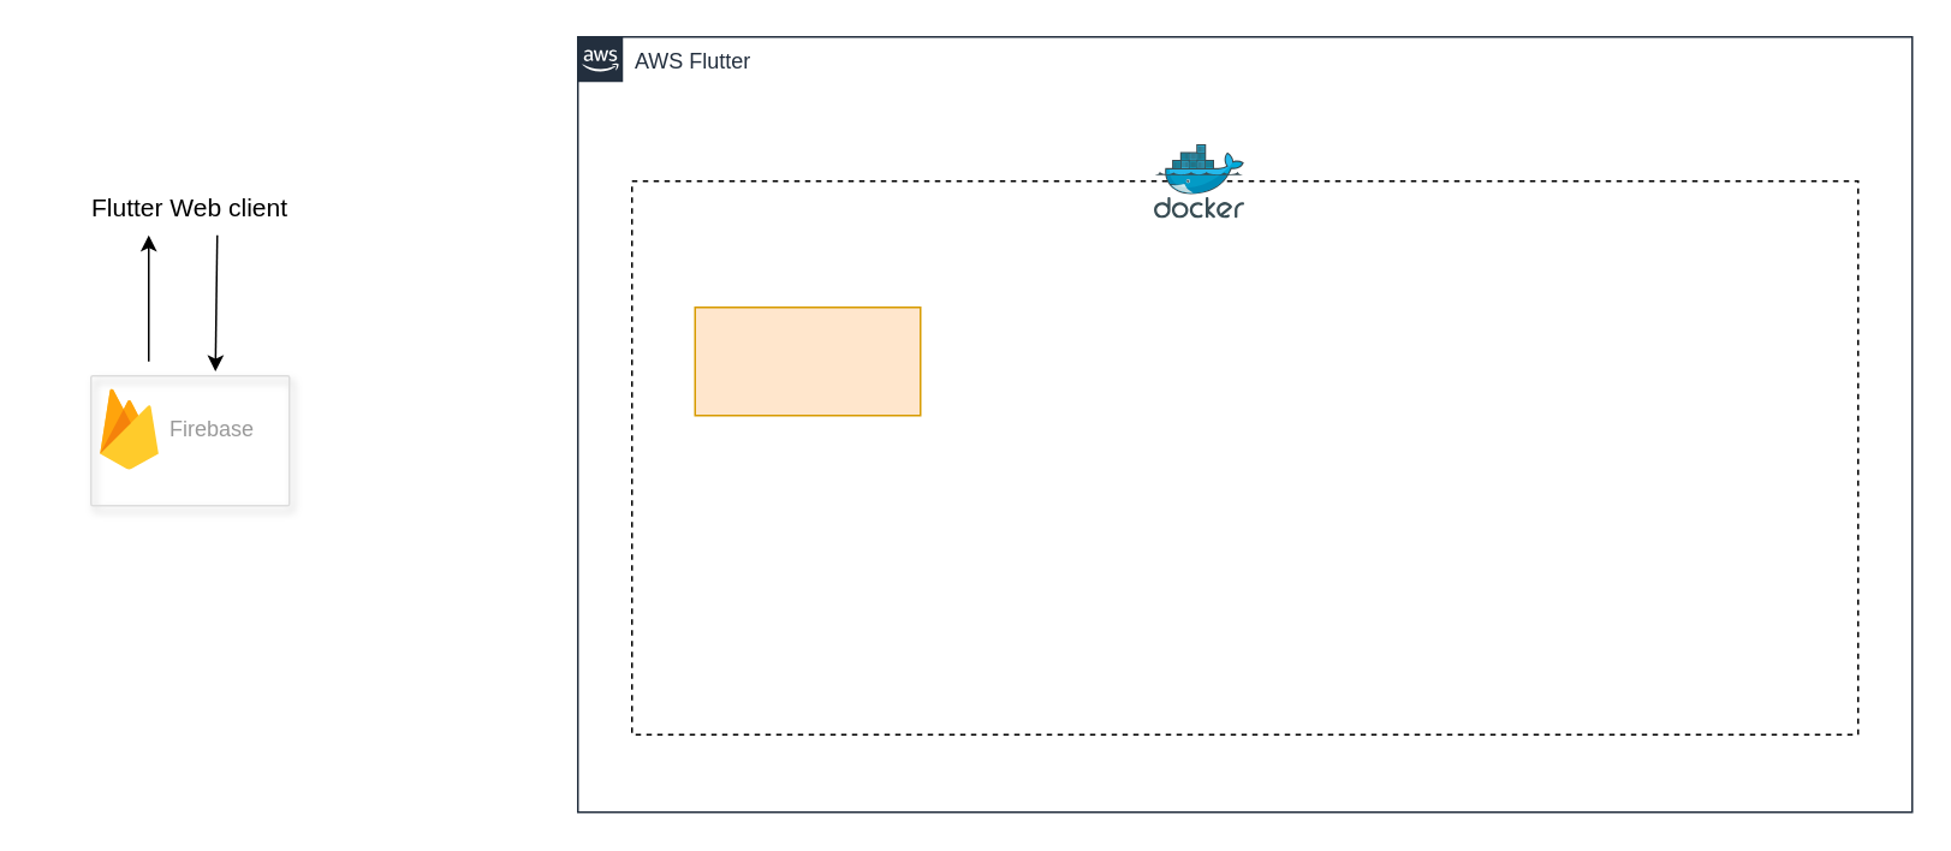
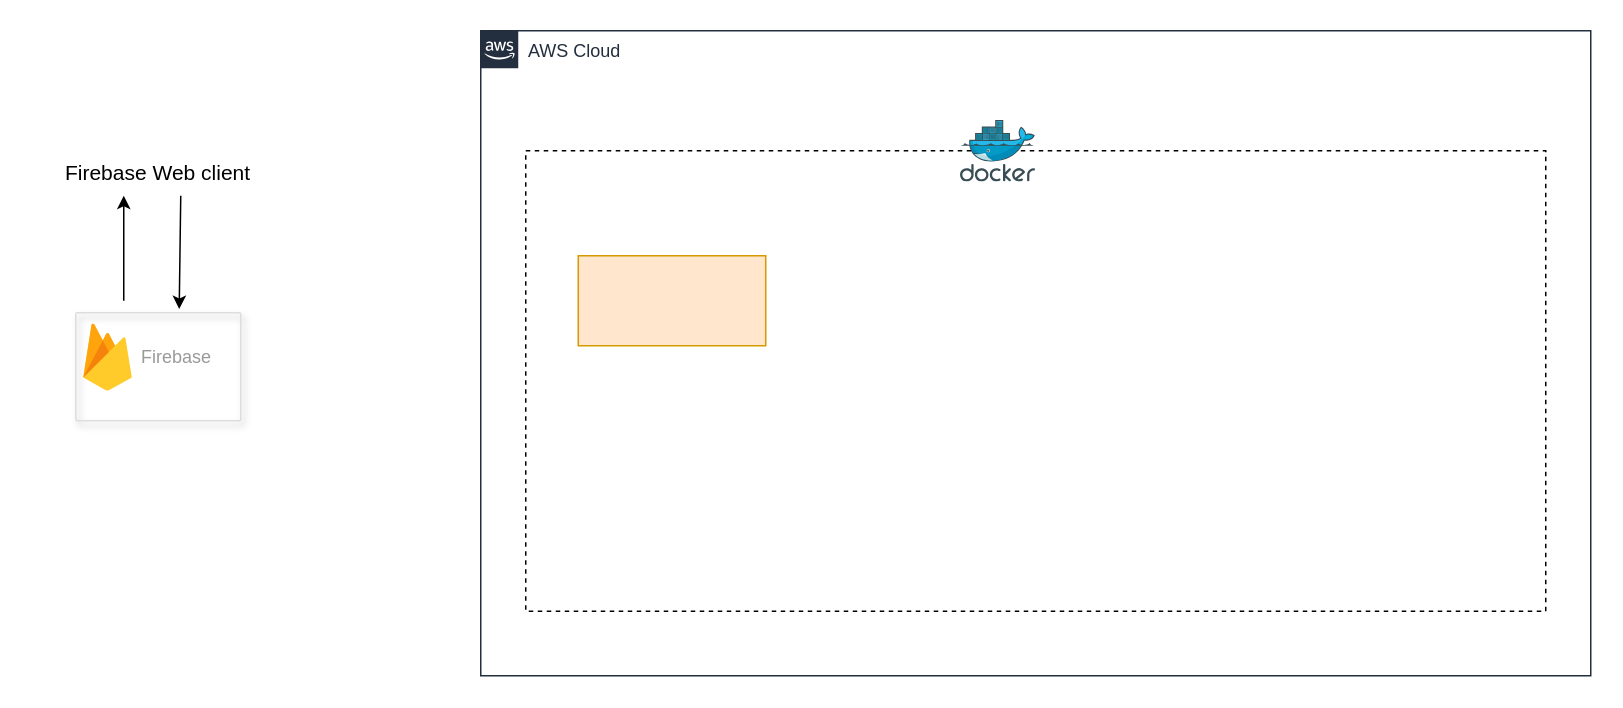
  <mxCell id="0" />
  <mxCell id="1" parent="0" />
- <mxCell id="2" value="AWS Flutter" style="points=[[0,0],[0.25,0],[0.5,0],[0.75,0],[1,0],[1,0.25],[1,0.5],[1,0.75],[1,1],[0.75,1],[0.5,1],[0.25,1],[0,1],[0,0.75],[0,0.5],[0,0.25]];outlineConnect=0;gradientColor=none;html=1;whiteSpace=wrap;fontSize=12;fontStyle=0;shape=mxgraph.aws4.group;grIcon=mxgraph.aws4.group_aws_cloud_alt;strokeColor=#232F3E;fillColor=none;verticalAlign=top;align=left;spacingLeft=30;fontColor=#232F3E;dashed=0;labelBackgroundColor=#ffffff;" parent="1" vertex="1"><mxGeometry x="320" y="20" width="740" height="430" as="geometry" /></mxCell>
+ <mxCell id="2" value="AWS Cloud" style="points=[[0,0],[0.25,0],[0.5,0],[0.75,0],[1,0],[1,0.25],[1,0.5],[1,0.75],[1,1],[0.75,1],[0.5,1],[0.25,1],[0,1],[0,0.75],[0,0.5],[0,0.25]];outlineConnect=0;gradientColor=none;html=1;whiteSpace=wrap;fontSize=12;fontStyle=0;shape=mxgraph.aws4.group;grIcon=mxgraph.aws4.group_aws_cloud_alt;strokeColor=#232F3E;fillColor=none;verticalAlign=top;align=left;spacingLeft=30;fontColor=#232F3E;dashed=0;labelBackgroundColor=#ffffff;" parent="1" vertex="1"><mxGeometry x="320" y="20" width="740" height="430" as="geometry" /></mxCell>
  <mxCell id="3" value="" style="shape=image;html=1;verticalAlign=top;verticalLabelPosition=bottom;labelBackgroundColor=#ffffff;imageAspect=0;aspect=fixed;image=https://cdn4.iconfinder.com/data/icons/logos-brands-5/24/flutter-128.png" vertex="1" parent="1"><mxGeometry x="70" y="30" width="62" height="62" as="geometry" /></mxCell>
  <mxCell id="4" value="" style="strokeColor=#dddddd;shadow=1;strokeWidth=1;rounded=1;absoluteArcSize=1;arcSize=2;fillColor=none;" vertex="1" parent="1"><mxGeometry x="50" y="208" width="110" height="72" as="geometry" /></mxCell>
  <mxCell id="5" value="Firebase" style="sketch=0;dashed=0;connectable=0;html=1;fillColor=#5184F3;strokeColor=none;shape=mxgraph.gcp2.firebase;part=1;labelPosition=right;verticalLabelPosition=middle;align=left;verticalAlign=middle;spacingLeft=5;fontColor=#999999;fontSize=12;" vertex="1" parent="4"><mxGeometry width="32.4" height="45" relative="1" as="geometry"><mxPoint x="5" y="7" as="offset" /></mxGeometry></mxCell>
  <mxCell id="6" value="" style="endArrow=classic;html=1;rounded=0;entryX=0.627;entryY=-0.034;entryDx=0;entryDy=0;entryPerimeter=0;" edge="1" parent="1" target="4"><mxGeometry width="50" height="50" relative="1" as="geometry"><mxPoint x="120" y="130" as="sourcePoint" /><mxPoint x="170" y="80" as="targetPoint" /></mxGeometry></mxCell>
  <mxCell id="7" value="" style="endArrow=classic;html=1;rounded=0;" edge="1" parent="1"><mxGeometry width="50" height="50" relative="1" as="geometry"><mxPoint x="82" y="200" as="sourcePoint" /><mxPoint x="82" y="130" as="targetPoint" /></mxGeometry></mxCell>
- <mxCell id="8" value="&lt;font style=&quot;font-size: 14px&quot;&gt;Flutter Web client&lt;/font&gt;" style="text;html=1;strokeColor=none;fillColor=none;align=center;verticalAlign=middle;whiteSpace=wrap;rounded=0;" vertex="1" parent="1"><mxGeometry x="20" y="100" width="170" height="30" as="geometry" /></mxCell>
+ <mxCell id="8" value="&lt;font style=&quot;font-size: 14px&quot;&gt;Firebase Web client&lt;/font&gt;" style="text;html=1;strokeColor=none;fillColor=none;align=center;verticalAlign=middle;whiteSpace=wrap;rounded=0;" vertex="1" parent="1"><mxGeometry x="20" y="100" width="170" height="30" as="geometry" /></mxCell>
  <mxCell id="9" value="" style="rounded=0;whiteSpace=wrap;html=1;dashed=1;fontSize=14;fillColor=none;" vertex="1" parent="1"><mxGeometry x="350" y="100" width="680" height="307" as="geometry" /></mxCell>
  <mxCell id="10" value="" style="sketch=0;aspect=fixed;html=1;points=[];align=center;image;fontSize=12;image=img/lib/mscae/Docker.svg;dashed=1;fillColor=none;" vertex="1" parent="1"><mxGeometry x="640" y="80" width="50" height="41" as="geometry" /></mxCell>
  <mxCell id="11" value="" style="rounded=0;whiteSpace=wrap;html=1;fontSize=14;fillColor=#ffe6cc;strokeColor=#d79b00;" vertex="1" parent="1"><mxGeometry x="385" y="170" width="125" height="60" as="geometry" /></mxCell>
